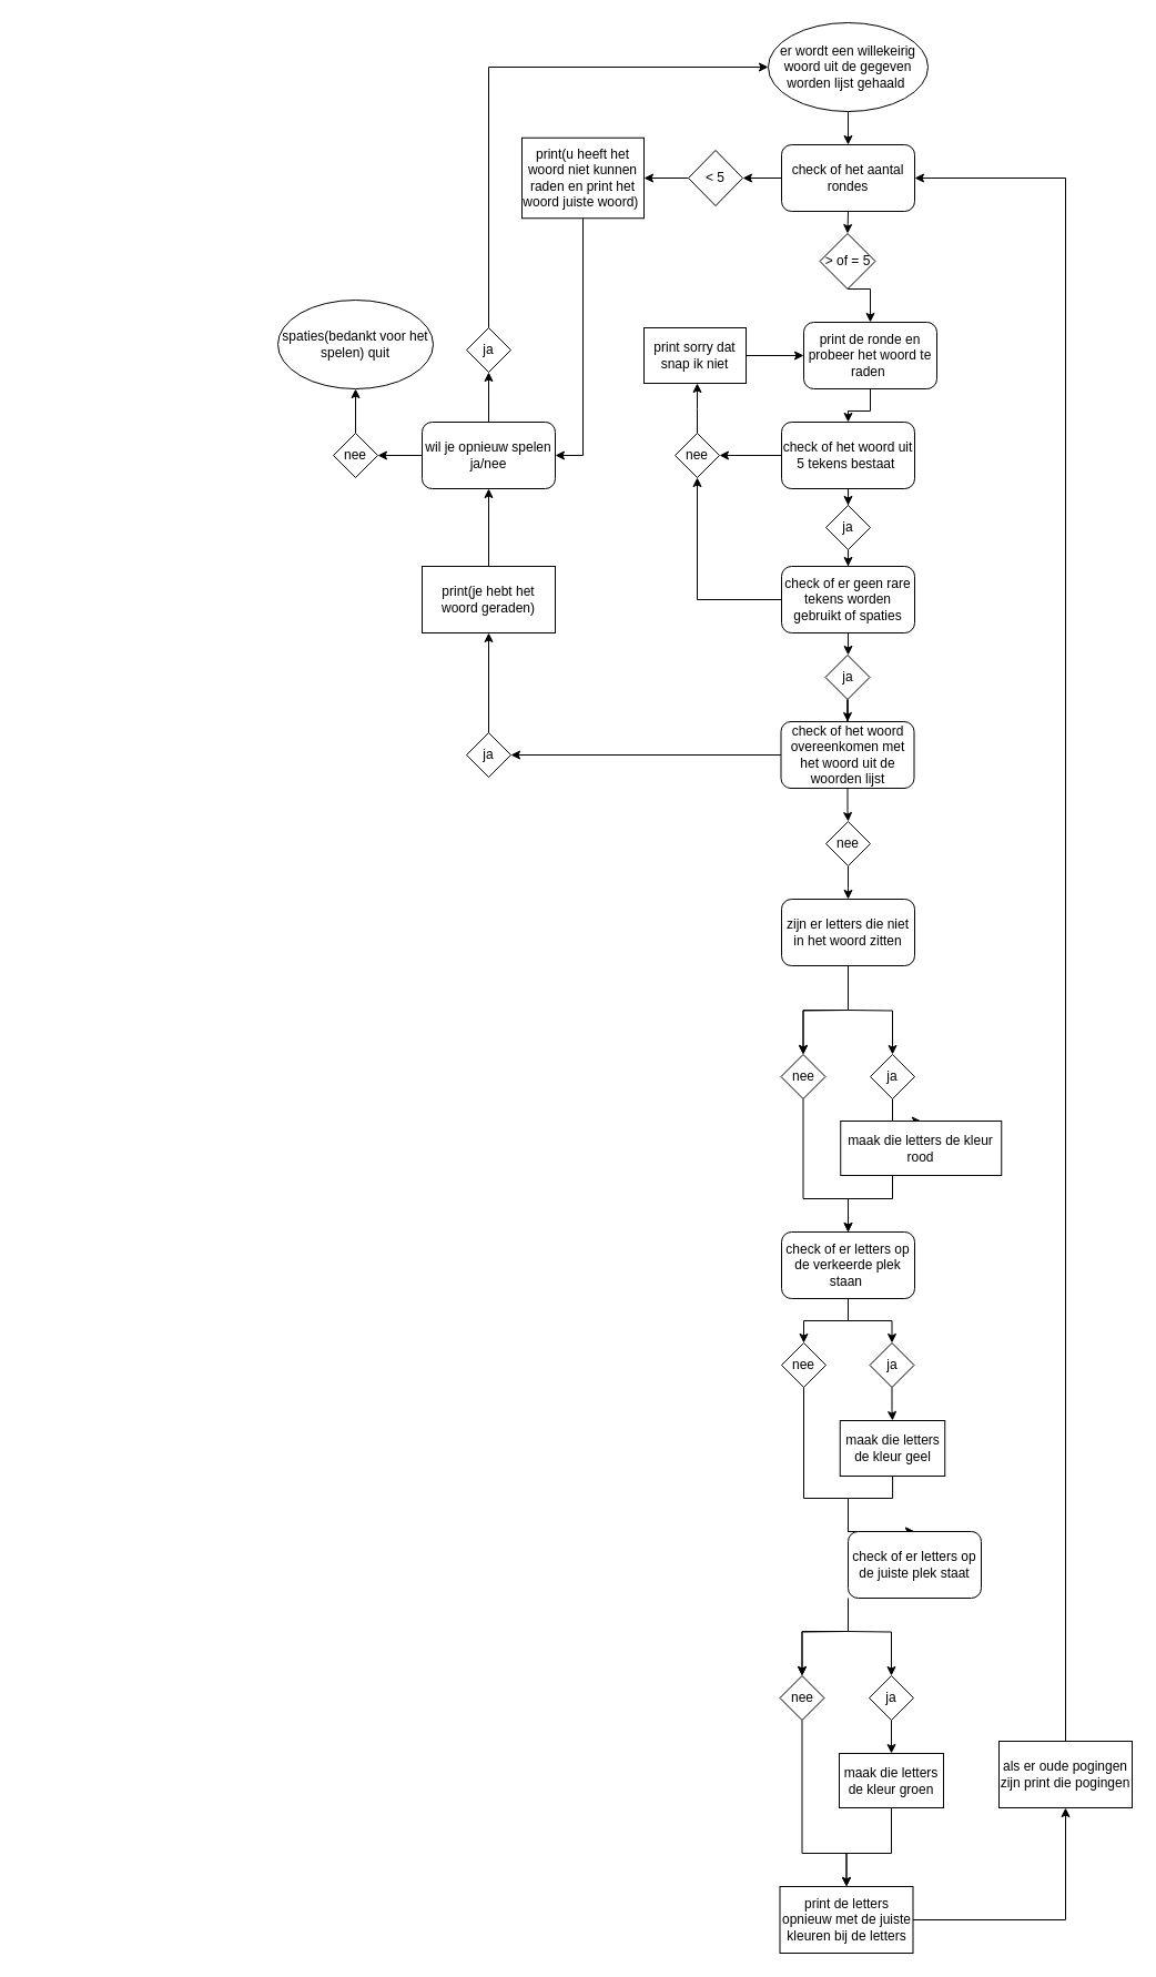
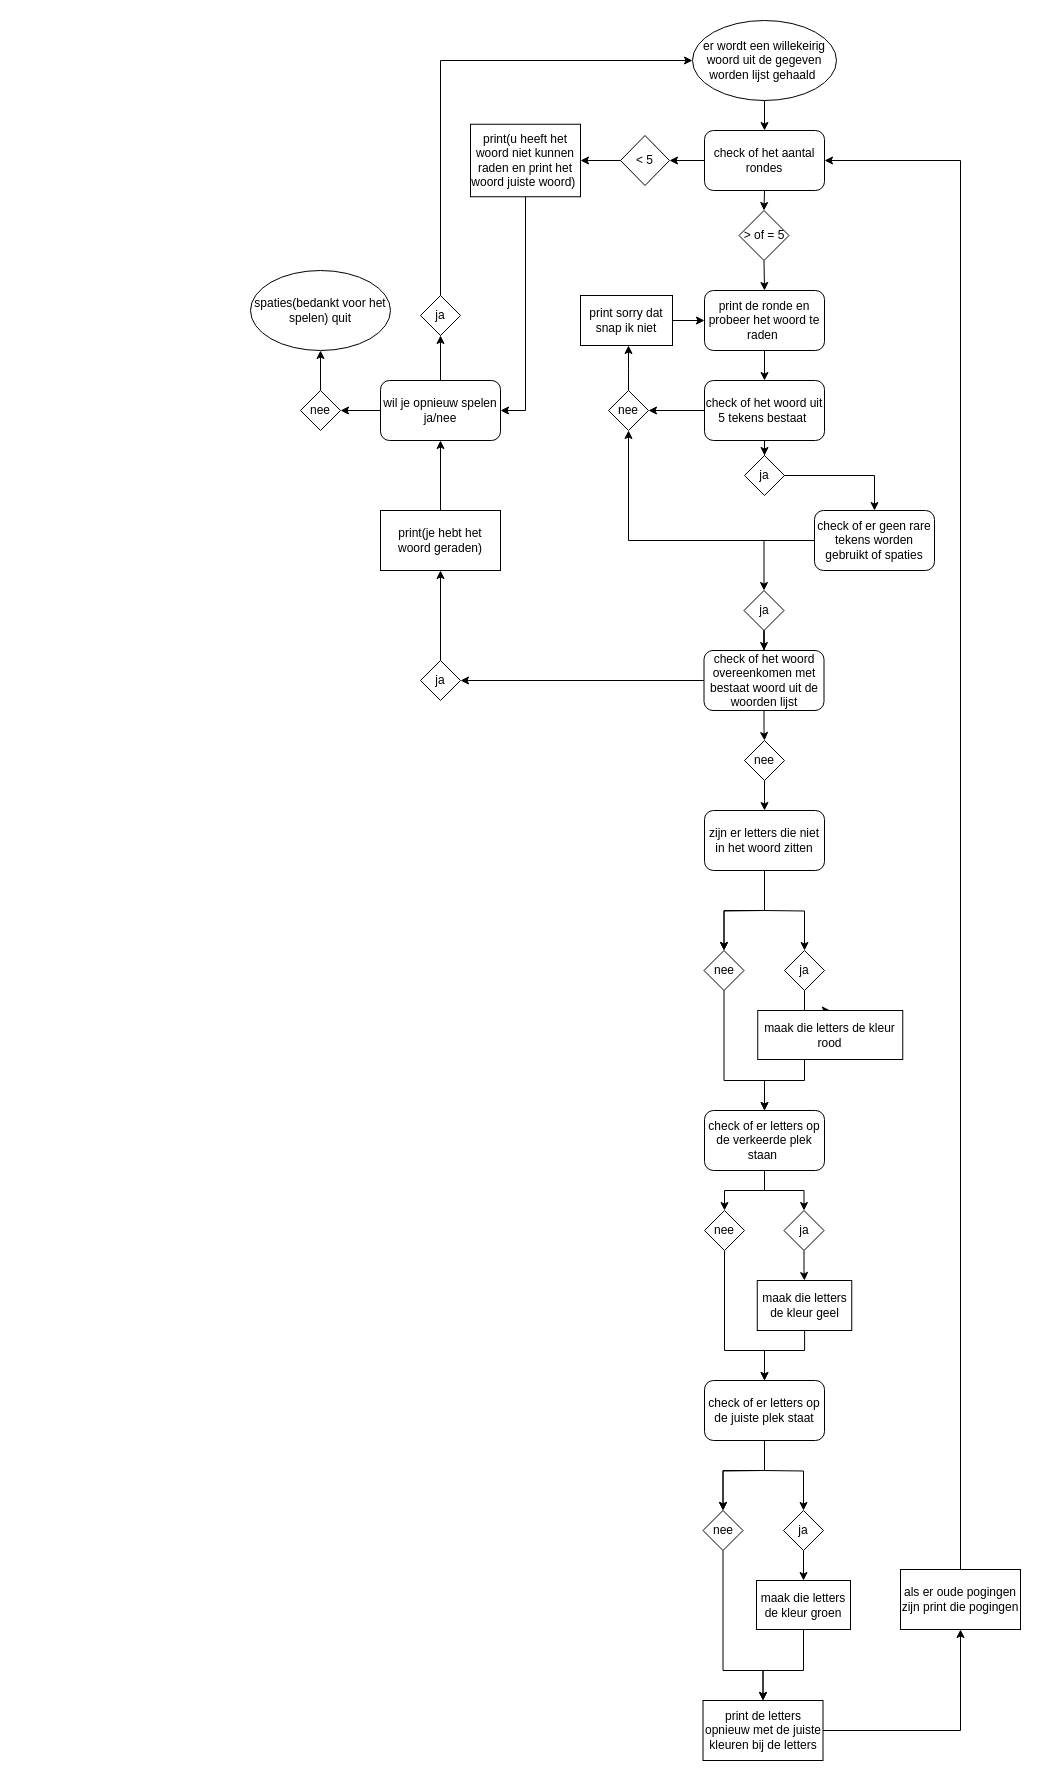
  <mxCell id="0" />
  <mxCell id="1" parent="0" />
  <mxCell id="2" style="edgeStyle=orthogonalEdgeStyle;rounded=0;orthogonalLoop=1;jettySize=auto;html=1;entryX=0.5;entryY=0;entryDx=0;entryDy=0;" parent="1" source="3" target="6" edge="1"><mxGeometry relative="1" as="geometry" /></mxCell>
- <mxCell id="3" value="print de ronde en probeer het woord te raden&amp;nbsp;" style="rounded=1;whiteSpace=wrap;html=1;" parent="1" vertex="1"><mxGeometry x="724" y="290" width="120" height="60" as="geometry" /></mxCell>
+ <mxCell id="3" value="print de ronde en probeer het woord te raden&amp;nbsp;" style="rounded=1;whiteSpace=wrap;html=1;" parent="1" vertex="1"><mxGeometry x="704" y="290" width="120" height="60" as="geometry" /></mxCell>
  <mxCell id="4" style="edgeStyle=orthogonalEdgeStyle;rounded=0;orthogonalLoop=1;jettySize=auto;html=1;entryX=0.5;entryY=0;entryDx=0;entryDy=0;" parent="1" source="6" target="8" edge="1"><mxGeometry relative="1" as="geometry" /></mxCell>
  <mxCell id="5" style="edgeStyle=orthogonalEdgeStyle;rounded=0;orthogonalLoop=1;jettySize=auto;html=1;entryX=1;entryY=0.5;entryDx=0;entryDy=0;" parent="1" source="6" target="10" edge="1"><mxGeometry relative="1" as="geometry" /></mxCell>
  <mxCell id="6" value="check of het woord uit 5 tekens bestaat&amp;nbsp;" style="rounded=1;whiteSpace=wrap;html=1;" parent="1" vertex="1"><mxGeometry x="704" y="380" width="120" height="60" as="geometry" /></mxCell>
  <mxCell id="7" style="edgeStyle=orthogonalEdgeStyle;rounded=0;orthogonalLoop=1;jettySize=auto;html=1;entryX=0.5;entryY=0;entryDx=0;entryDy=0;" parent="1" source="8" target="13" edge="1"><mxGeometry relative="1" as="geometry" /></mxCell>
  <mxCell id="8" value="ja" style="rhombus;whiteSpace=wrap;html=1;" parent="1" vertex="1"><mxGeometry x="744" y="455" width="40" height="40" as="geometry" /></mxCell>
  <mxCell id="9" style="edgeStyle=orthogonalEdgeStyle;rounded=0;orthogonalLoop=1;jettySize=auto;html=1;entryX=0.5;entryY=1;entryDx=0;entryDy=0;" parent="1" source="10" edge="1"><mxGeometry relative="1" as="geometry"><mxPoint x="628" y="345" as="targetPoint" /></mxGeometry></mxCell>
  <mxCell id="10" value="nee" style="rhombus;whiteSpace=wrap;html=1;" parent="1" vertex="1"><mxGeometry x="608" y="390" width="40" height="40" as="geometry" /></mxCell>
  <mxCell id="11" style="edgeStyle=orthogonalEdgeStyle;rounded=0;orthogonalLoop=1;jettySize=auto;html=1;entryX=0.5;entryY=0;entryDx=0;entryDy=0;" parent="1" source="13" target="15" edge="1"><mxGeometry relative="1" as="geometry" /></mxCell>
  <mxCell id="12" style="edgeStyle=orthogonalEdgeStyle;rounded=0;orthogonalLoop=1;jettySize=auto;html=1;exitX=0;exitY=0.5;exitDx=0;exitDy=0;entryX=0.5;entryY=1;entryDx=0;entryDy=0;" parent="1" source="13" target="10" edge="1"><mxGeometry relative="1" as="geometry" /></mxCell>
- <mxCell id="13" value="check of er geen rare tekens worden gebruikt of spaties" style="rounded=1;whiteSpace=wrap;html=1;" parent="1" vertex="1"><mxGeometry x="704" y="510" width="120" height="60" as="geometry" /></mxCell>
+ <mxCell id="13" value="check of er geen rare tekens worden gebruikt of spaties" style="rounded=1;whiteSpace=wrap;html=1;" parent="1" vertex="1"><mxGeometry x="814" y="510" width="120" height="60" as="geometry" /></mxCell>
  <mxCell id="14" value="" style="edgeStyle=orthogonalEdgeStyle;rounded=0;orthogonalLoop=1;jettySize=auto;html=1;" parent="1" source="15" target="18" edge="1"><mxGeometry relative="1" as="geometry" /></mxCell>
  <mxCell id="15" value="ja" style="rhombus;whiteSpace=wrap;html=1;" parent="1" vertex="1"><mxGeometry x="743.5" y="590" width="40" height="40" as="geometry" /></mxCell>
  <mxCell id="16" style="edgeStyle=orthogonalEdgeStyle;rounded=0;orthogonalLoop=1;jettySize=auto;html=1;entryX=1;entryY=0.5;entryDx=0;entryDy=0;" parent="1" source="18" target="20" edge="1"><mxGeometry relative="1" as="geometry" /></mxCell>
  <mxCell id="17" style="edgeStyle=orthogonalEdgeStyle;rounded=0;orthogonalLoop=1;jettySize=auto;html=1;entryX=0.5;entryY=0;entryDx=0;entryDy=0;" parent="1" source="18" target="22" edge="1"><mxGeometry relative="1" as="geometry" /></mxCell>
- <mxCell id="18" value="check of het woord overeenkomen met het woord uit de woorden lijst" style="rounded=1;whiteSpace=wrap;html=1;" parent="1" vertex="1"><mxGeometry x="703.5" y="650" width="120" height="60" as="geometry" /></mxCell>
+ <mxCell id="18" value="check of het woord overeenkomen met bestaat woord uit de woorden lijst" style="rounded=1;whiteSpace=wrap;html=1;" parent="1" vertex="1"><mxGeometry x="703.5" y="650" width="120" height="60" as="geometry" /></mxCell>
  <mxCell id="19" style="edgeStyle=orthogonalEdgeStyle;rounded=0;orthogonalLoop=1;jettySize=auto;html=1;entryX=0.5;entryY=1;entryDx=0;entryDy=0;" parent="1" source="20" edge="1"><mxGeometry relative="1" as="geometry"><mxPoint x="440" y="570" as="targetPoint" /></mxGeometry></mxCell>
  <mxCell id="20" value="ja" style="rhombus;whiteSpace=wrap;html=1;" parent="1" vertex="1"><mxGeometry x="420" y="660" width="40" height="40" as="geometry" /></mxCell>
  <mxCell id="21" style="edgeStyle=orthogonalEdgeStyle;rounded=0;orthogonalLoop=1;jettySize=auto;html=1;entryX=0.5;entryY=0;entryDx=0;entryDy=0;" parent="1" source="22" edge="1"><mxGeometry relative="1" as="geometry"><mxPoint x="764" y="810" as="targetPoint" /></mxGeometry></mxCell>
  <mxCell id="22" value="nee" style="rhombus;whiteSpace=wrap;html=1;" parent="1" vertex="1"><mxGeometry x="744" y="740" width="40" height="40" as="geometry" /></mxCell>
  <mxCell id="23" style="edgeStyle=orthogonalEdgeStyle;rounded=0;orthogonalLoop=1;jettySize=auto;html=1;entryX=0.5;entryY=1;entryDx=0;entryDy=0;" parent="1" source="24" target="27" edge="1"><mxGeometry relative="1" as="geometry" /></mxCell>
  <mxCell id="24" value="print(je hebt het woord geraden)" style="rounded=0;whiteSpace=wrap;html=1;" parent="1" vertex="1"><mxGeometry x="380" y="510" width="120" height="60" as="geometry" /></mxCell>
  <mxCell id="25" style="edgeStyle=orthogonalEdgeStyle;rounded=0;orthogonalLoop=1;jettySize=auto;html=1;entryX=1;entryY=0.5;entryDx=0;entryDy=0;" parent="1" source="27" target="36" edge="1"><mxGeometry relative="1" as="geometry" /></mxCell>
  <mxCell id="26" style="edgeStyle=orthogonalEdgeStyle;rounded=0;orthogonalLoop=1;jettySize=auto;html=1;entryX=0.5;entryY=1;entryDx=0;entryDy=0;" parent="1" source="27" target="34" edge="1"><mxGeometry relative="1" as="geometry" /></mxCell>
  <mxCell id="27" value="wil je opnieuw spelen ja/nee" style="rounded=1;whiteSpace=wrap;html=1;" parent="1" vertex="1"><mxGeometry x="380" y="380" width="120" height="60" as="geometry" /></mxCell>
  <mxCell id="28" value="" style="edgeStyle=orthogonalEdgeStyle;rounded=0;orthogonalLoop=1;jettySize=auto;html=1;" parent="1" source="29" target="3" edge="1"><mxGeometry relative="1" as="geometry" /></mxCell>
  <mxCell id="29" value="print sorry dat snap ik niet" style="rounded=0;whiteSpace=wrap;html=1;" parent="1" vertex="1"><mxGeometry x="580" y="295" width="92" height="50" as="geometry" /></mxCell>
  <mxCell id="30" style="edgeStyle=orthogonalEdgeStyle;rounded=0;orthogonalLoop=1;jettySize=auto;html=1;entryX=0.5;entryY=0;entryDx=0;entryDy=0;" edge="1" parent="1" source="31" target="66"><mxGeometry relative="1" as="geometry" /></mxCell>
  <mxCell id="31" value="er wordt een willekeirig woord uit de gegeven worden lijst gehaald&amp;nbsp;" style="ellipse;whiteSpace=wrap;html=1;" parent="1" vertex="1"><mxGeometry x="692" y="20" width="144" height="80" as="geometry" /></mxCell>
  <mxCell id="32" value="spaties(bedankt voor het spelen) quit" style="ellipse;whiteSpace=wrap;html=1;" parent="1" vertex="1"><mxGeometry x="250" y="270" width="140" height="80" as="geometry" /></mxCell>
  <mxCell id="33" style="edgeStyle=orthogonalEdgeStyle;rounded=0;orthogonalLoop=1;jettySize=auto;html=1;entryX=0;entryY=0.5;entryDx=0;entryDy=0;" parent="1" source="34" target="31" edge="1"><mxGeometry relative="1" as="geometry"><Array as="points"><mxPoint x="440" y="60" /></Array></mxGeometry></mxCell>
  <mxCell id="34" value="ja" style="rhombus;whiteSpace=wrap;html=1;" parent="1" vertex="1"><mxGeometry x="420" y="295" width="40" height="40" as="geometry" /></mxCell>
  <mxCell id="35" style="edgeStyle=orthogonalEdgeStyle;rounded=0;orthogonalLoop=1;jettySize=auto;html=1;entryX=0.5;entryY=1;entryDx=0;entryDy=0;" parent="1" source="36" target="32" edge="1"><mxGeometry relative="1" as="geometry" /></mxCell>
  <mxCell id="36" value="nee" style="rhombus;whiteSpace=wrap;html=1;" parent="1" vertex="1"><mxGeometry x="300" y="390" width="40" height="40" as="geometry" /></mxCell>
  <mxCell id="37" style="edgeStyle=orthogonalEdgeStyle;rounded=0;orthogonalLoop=1;jettySize=auto;html=1;entryX=0.5;entryY=0;entryDx=0;entryDy=0;" parent="1" target="42" edge="1"><mxGeometry relative="1" as="geometry"><mxPoint x="763.5" y="910" as="sourcePoint" /></mxGeometry></mxCell>
  <mxCell id="38" style="edgeStyle=orthogonalEdgeStyle;rounded=0;orthogonalLoop=1;jettySize=auto;html=1;entryX=0.5;entryY=0;entryDx=0;entryDy=0;" parent="1" target="40" edge="1"><mxGeometry relative="1" as="geometry"><mxPoint x="763.5" y="910" as="sourcePoint" /></mxGeometry></mxCell>
  <mxCell id="39" style="edgeStyle=orthogonalEdgeStyle;rounded=0;orthogonalLoop=1;jettySize=auto;html=1;entryX=0.5;entryY=0;entryDx=0;entryDy=0;" edge="1" parent="1" source="40" target="78"><mxGeometry relative="1" as="geometry" /></mxCell>
  <mxCell id="40" value="ja" style="rhombus;whiteSpace=wrap;html=1;" parent="1" vertex="1"><mxGeometry x="784" y="950" width="40" height="40" as="geometry" /></mxCell>
  <mxCell id="41" style="edgeStyle=orthogonalEdgeStyle;rounded=0;orthogonalLoop=1;jettySize=auto;html=1;entryX=0.5;entryY=0;entryDx=0;entryDy=0;" edge="1" parent="1" source="42" target="47"><mxGeometry relative="1" as="geometry"><Array as="points"><mxPoint x="723" y="1080" /><mxPoint x="764" y="1080" /></Array></mxGeometry></mxCell>
  <mxCell id="42" value="nee" style="rhombus;whiteSpace=wrap;html=1;" parent="1" vertex="1"><mxGeometry x="703.5" y="950" width="40" height="40" as="geometry" /></mxCell>
  <mxCell id="43" style="edgeStyle=orthogonalEdgeStyle;rounded=0;orthogonalLoop=1;jettySize=auto;html=1;entryX=0.5;entryY=0;entryDx=0;entryDy=0;" parent="1" source="44" target="42" edge="1"><mxGeometry relative="1" as="geometry" /></mxCell>
  <mxCell id="44" value="zijn er letters die niet in het woord zitten" style="rounded=1;whiteSpace=wrap;html=1;" parent="1" vertex="1"><mxGeometry x="704" y="810" width="120" height="60" as="geometry" /></mxCell>
  <mxCell id="45" style="edgeStyle=orthogonalEdgeStyle;rounded=0;orthogonalLoop=1;jettySize=auto;html=1;entryX=0.5;entryY=0;entryDx=0;entryDy=0;" parent="1" source="47" target="49" edge="1"><mxGeometry relative="1" as="geometry" /></mxCell>
  <mxCell id="46" style="edgeStyle=orthogonalEdgeStyle;rounded=0;orthogonalLoop=1;jettySize=auto;html=1;entryX=0.5;entryY=0;entryDx=0;entryDy=0;" parent="1" source="47" target="51" edge="1"><mxGeometry relative="1" as="geometry" /></mxCell>
  <mxCell id="47" value="check of er letters op de verkeerde plek staan&amp;nbsp;" style="rounded=1;whiteSpace=wrap;html=1;" parent="1" vertex="1"><mxGeometry x="704" y="1110" width="120" height="60" as="geometry" /></mxCell>
  <mxCell id="48" style="edgeStyle=orthogonalEdgeStyle;rounded=0;orthogonalLoop=1;jettySize=auto;html=1;entryX=0.5;entryY=0;entryDx=0;entryDy=0;" parent="1" source="49" target="55" edge="1"><mxGeometry relative="1" as="geometry"><Array as="points"><mxPoint x="724" y="1350" /><mxPoint x="764" y="1350" /></Array></mxGeometry></mxCell>
  <mxCell id="49" value="nee" style="rhombus;whiteSpace=wrap;html=1;" parent="1" vertex="1"><mxGeometry x="704" y="1210" width="40" height="40" as="geometry" /></mxCell>
  <mxCell id="50" style="edgeStyle=orthogonalEdgeStyle;rounded=0;orthogonalLoop=1;jettySize=auto;html=1;entryX=0.5;entryY=0;entryDx=0;entryDy=0;" parent="1" source="51" target="53" edge="1"><mxGeometry relative="1" as="geometry" /></mxCell>
  <mxCell id="51" value="ja" style="rhombus;whiteSpace=wrap;html=1;" parent="1" vertex="1"><mxGeometry x="783.5" y="1210" width="40" height="40" as="geometry" /></mxCell>
  <mxCell id="52" style="edgeStyle=orthogonalEdgeStyle;rounded=0;orthogonalLoop=1;jettySize=auto;html=1;entryX=0.5;entryY=0;entryDx=0;entryDy=0;" parent="1" source="53" target="55" edge="1"><mxGeometry relative="1" as="geometry"><Array as="points"><mxPoint x="804" y="1350" /><mxPoint x="764" y="1350" /></Array></mxGeometry></mxCell>
  <mxCell id="53" value="maak die letters de kleur geel" style="rounded=0;whiteSpace=wrap;html=1;" parent="1" vertex="1"><mxGeometry x="756.75" y="1280" width="94.5" height="50" as="geometry" /></mxCell>
  <mxCell id="54" style="edgeStyle=orthogonalEdgeStyle;rounded=0;orthogonalLoop=1;jettySize=auto;html=1;entryX=0.5;entryY=0;entryDx=0;entryDy=0;" parent="1" source="55" target="61" edge="1"><mxGeometry relative="1" as="geometry"><Array as="points"><mxPoint x="764" y="1470" /><mxPoint x="723" y="1470" /></Array></mxGeometry></mxCell>
- <mxCell id="55" value="check of er letters op de juiste plek staat" style="rounded=1;whiteSpace=wrap;html=1;" parent="1" vertex="1"><mxGeometry x="764" y="1380" width="120" height="60" as="geometry" /></mxCell>
+ <mxCell id="55" value="check of er letters op de juiste plek staat" style="rounded=1;whiteSpace=wrap;html=1;" parent="1" vertex="1"><mxGeometry x="704" y="1380" width="120" height="60" as="geometry" /></mxCell>
  <mxCell id="56" style="edgeStyle=orthogonalEdgeStyle;rounded=0;orthogonalLoop=1;jettySize=auto;html=1;entryX=0.5;entryY=0;entryDx=0;entryDy=0;" parent="1" target="61" edge="1"><mxGeometry relative="1" as="geometry"><mxPoint x="762.5" y="1470" as="sourcePoint" /></mxGeometry></mxCell>
  <mxCell id="57" style="edgeStyle=orthogonalEdgeStyle;rounded=0;orthogonalLoop=1;jettySize=auto;html=1;entryX=0.5;entryY=0;entryDx=0;entryDy=0;" parent="1" target="59" edge="1"><mxGeometry relative="1" as="geometry"><mxPoint x="762.5" y="1470" as="sourcePoint" /></mxGeometry></mxCell>
  <mxCell id="58" style="edgeStyle=orthogonalEdgeStyle;rounded=0;orthogonalLoop=1;jettySize=auto;html=1;entryX=0.5;entryY=0;entryDx=0;entryDy=0;" parent="1" source="59" target="63" edge="1"><mxGeometry relative="1" as="geometry" /></mxCell>
  <mxCell id="59" value="ja" style="rhombus;whiteSpace=wrap;html=1;" parent="1" vertex="1"><mxGeometry x="783" y="1510" width="40" height="40" as="geometry" /></mxCell>
  <mxCell id="60" style="edgeStyle=orthogonalEdgeStyle;rounded=0;orthogonalLoop=1;jettySize=auto;html=1;entryX=0.5;entryY=0;entryDx=0;entryDy=0;" parent="1" source="61" target="74" edge="1"><mxGeometry relative="1" as="geometry"><Array as="points"><mxPoint x="722" y="1670" /><mxPoint x="762" y="1670" /></Array></mxGeometry></mxCell>
  <mxCell id="61" value="nee" style="rhombus;whiteSpace=wrap;html=1;" parent="1" vertex="1"><mxGeometry x="702.5" y="1510" width="40" height="40" as="geometry" /></mxCell>
  <mxCell id="62" style="edgeStyle=orthogonalEdgeStyle;rounded=0;orthogonalLoop=1;jettySize=auto;html=1;entryX=0.5;entryY=0;entryDx=0;entryDy=0;" parent="1" source="63" target="74" edge="1"><mxGeometry relative="1" as="geometry"><Array as="points"><mxPoint x="803" y="1670" /><mxPoint x="762" y="1670" /></Array></mxGeometry></mxCell>
  <mxCell id="63" value="maak die letters de kleur groen" style="rounded=0;whiteSpace=wrap;html=1;" parent="1" vertex="1"><mxGeometry x="756" y="1580" width="94" height="49" as="geometry" /></mxCell>
  <mxCell id="64" style="edgeStyle=orthogonalEdgeStyle;rounded=0;orthogonalLoop=1;jettySize=auto;html=1;entryX=1;entryY=0.5;entryDx=0;entryDy=0;" parent="1" source="66" target="70" edge="1"><mxGeometry relative="1" as="geometry" /></mxCell>
  <mxCell id="65" style="edgeStyle=orthogonalEdgeStyle;rounded=0;orthogonalLoop=1;jettySize=auto;html=1;exitX=0.5;exitY=1;exitDx=0;exitDy=0;entryX=0.5;entryY=0;entryDx=0;entryDy=0;" parent="1" source="66" target="68" edge="1"><mxGeometry relative="1" as="geometry" /></mxCell>
  <mxCell id="66" value="check of het aantal rondes" style="rounded=1;whiteSpace=wrap;html=1;" parent="1" vertex="1"><mxGeometry x="704" y="130" width="120" height="60" as="geometry" /></mxCell>
  <mxCell id="67" style="edgeStyle=orthogonalEdgeStyle;rounded=0;orthogonalLoop=1;jettySize=auto;html=1;exitX=0.5;exitY=1;exitDx=0;exitDy=0;entryX=0.5;entryY=0;entryDx=0;entryDy=0;" parent="1" source="68" target="3" edge="1"><mxGeometry relative="1" as="geometry" /></mxCell>
  <mxCell id="68" value="&amp;gt; of = 5" style="rhombus;whiteSpace=wrap;html=1;" parent="1" vertex="1"><mxGeometry x="738.5" y="210" width="50" height="50" as="geometry" /></mxCell>
  <mxCell id="69" style="edgeStyle=orthogonalEdgeStyle;rounded=0;orthogonalLoop=1;jettySize=auto;html=1;entryX=1;entryY=0.5;entryDx=0;entryDy=0;" edge="1" parent="1" source="70" target="72"><mxGeometry relative="1" as="geometry" /></mxCell>
  <mxCell id="70" value="&amp;lt; 5" style="rhombus;whiteSpace=wrap;html=1;" parent="1" vertex="1"><mxGeometry x="620" y="135" width="49" height="50" as="geometry" /></mxCell>
  <mxCell id="71" style="edgeStyle=orthogonalEdgeStyle;rounded=0;orthogonalLoop=1;jettySize=auto;html=1;entryX=1;entryY=0.5;entryDx=0;entryDy=0;" parent="1" source="72" target="27" edge="1"><mxGeometry relative="1" as="geometry" /></mxCell>
  <mxCell id="72" value="print(u heeft het woord niet kunnen raden en print het woord juiste woord)&amp;nbsp;" style="rounded=0;whiteSpace=wrap;html=1;" parent="1" vertex="1"><mxGeometry x="470" y="123.75" width="110" height="72.5" as="geometry" /></mxCell>
  <mxCell id="73" style="edgeStyle=orthogonalEdgeStyle;rounded=0;orthogonalLoop=1;jettySize=auto;html=1;entryX=0.5;entryY=1;entryDx=0;entryDy=0;" parent="1" source="74" target="76" edge="1"><mxGeometry relative="1" as="geometry" /></mxCell>
  <mxCell id="74" value="print de letters opnieuw met de juiste kleuren bij de letters" style="rounded=0;whiteSpace=wrap;html=1;" parent="1" vertex="1"><mxGeometry x="702.5" y="1700" width="120" height="60" as="geometry" /></mxCell>
  <mxCell id="75" style="edgeStyle=orthogonalEdgeStyle;rounded=0;orthogonalLoop=1;jettySize=auto;html=1;entryX=1;entryY=0.5;entryDx=0;entryDy=0;" edge="1" parent="1" source="76" target="66"><mxGeometry relative="1" as="geometry"><Array as="points"><mxPoint x="960" y="160" /></Array></mxGeometry></mxCell>
  <mxCell id="76" value="als er oude pogingen zijn print die pogingen" style="rounded=0;whiteSpace=wrap;html=1;" parent="1" vertex="1"><mxGeometry x="900" y="1569" width="120" height="60" as="geometry" /></mxCell>
  <mxCell id="77" style="edgeStyle=orthogonalEdgeStyle;rounded=0;orthogonalLoop=1;jettySize=auto;html=1;entryX=0.5;entryY=0;entryDx=0;entryDy=0;" edge="1" parent="1" source="78" target="47"><mxGeometry relative="1" as="geometry"><Array as="points"><mxPoint x="804" y="1080" /><mxPoint x="764" y="1080" /></Array></mxGeometry></mxCell>
  <mxCell id="78" value="maak die letters de kleur rood" style="rounded=0;whiteSpace=wrap;html=1;" vertex="1" parent="1"><mxGeometry x="757.25" y="1010" width="145" height="49" as="geometry" /></mxCell>
  <mxCell id="79" value="" style="rhombus;whiteSpace=wrap;html=1;strokeWidth=2;fillWeight=-1;hachureGap=8;fillStyle=cross-hatch;fillColor=#006600;sketch=1;" vertex="1" parent="1"><mxGeometry x="20" y="90" height="415" as="geometry" /></mxCell>
